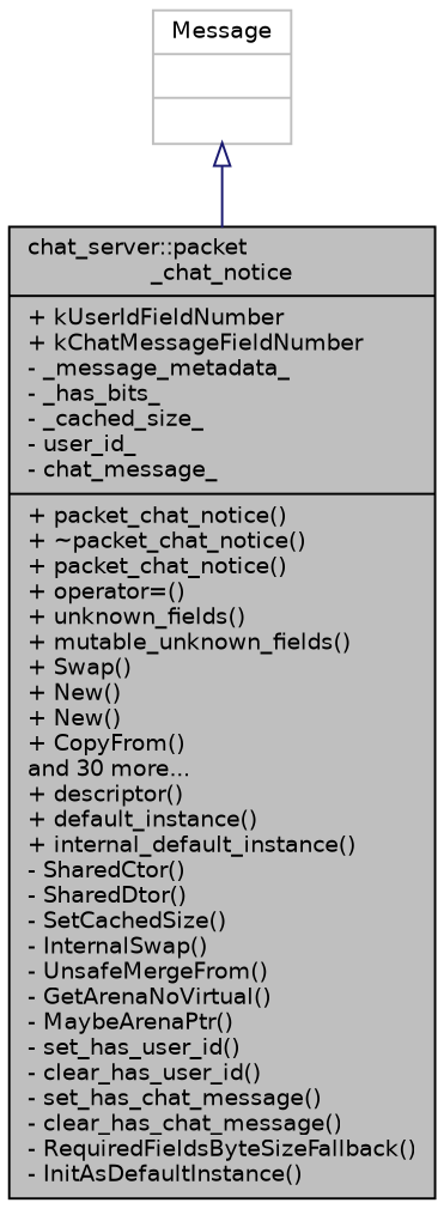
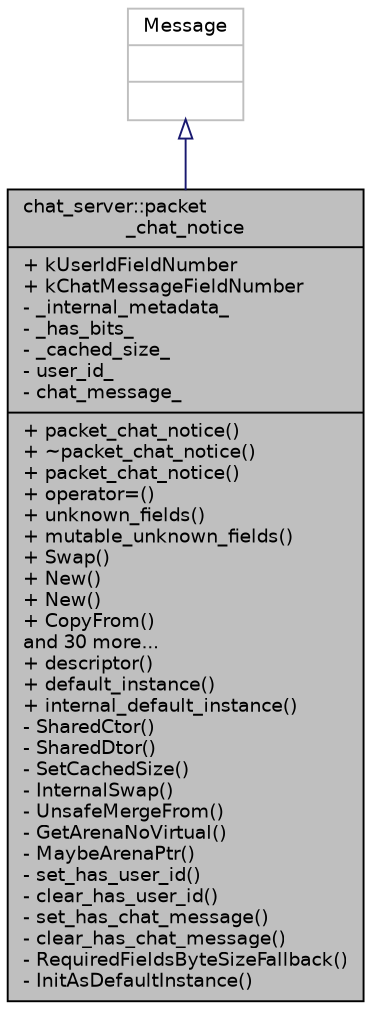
  digraph {
    node [fontname=Helvetica fontsize=10 shape=record style=filled]
-   n1 [color=black fillcolor=grey75 fontcolor=black height=0.2 label="{chat_server::packet\l_chat_notice\n|+ kUserIdFieldNumber\l+ kChatMessageFieldNumber\l- _message_metadata_\l- _has_bits_\l- _cached_size_\l- user_id_\l- chat_message_\l|+ packet_chat_notice()\l+ ~packet_chat_notice()\l+ packet_chat_notice()\l+ operator=()\l+ unknown_fields()\l+ mutable_unknown_fields()\l+ Swap()\l+ New()\l+ New()\l+ CopyFrom()\land 30 more...\l+ descriptor()\l+ default_instance()\l+ internal_default_instance()\l- SharedCtor()\l- SharedDtor()\l- SetCachedSize()\l- InternalSwap()\l- UnsafeMergeFrom()\l- GetArenaNoVirtual()\l- MaybeArenaPtr()\l- set_has_user_id()\l- clear_has_user_id()\l- set_has_chat_message()\l- clear_has_chat_message()\l- RequiredFieldsByteSizeFallback()\l- InitAsDefaultInstance()\l}" width=0.4]
+   n1 [color=black fillcolor=grey75 fontcolor=black height=0.2 label="{chat_server::packet\l_chat_notice\n|+ kUserIdFieldNumber\l+ kChatMessageFieldNumber\l- _internal_metadata_\l- _has_bits_\l- _cached_size_\l- user_id_\l- chat_message_\l|+ packet_chat_notice()\l+ ~packet_chat_notice()\l+ packet_chat_notice()\l+ operator=()\l+ unknown_fields()\l+ mutable_unknown_fields()\l+ Swap()\l+ New()\l+ New()\l+ CopyFrom()\land 30 more...\l+ descriptor()\l+ default_instance()\l+ internal_default_instance()\l- SharedCtor()\l- SharedDtor()\l- SetCachedSize()\l- InternalSwap()\l- UnsafeMergeFrom()\l- GetArenaNoVirtual()\l- MaybeArenaPtr()\l- set_has_user_id()\l- clear_has_user_id()\l- set_has_chat_message()\l- clear_has_chat_message()\l- RequiredFieldsByteSizeFallback()\l- InitAsDefaultInstance()\l}" width=0.4]
    n2 [color=grey75 fillcolor=white height=0.2 label="{Message\n||}" width=0.4]
    n2 -> n1 [arrowtail=onormal color=midnightblue dir=back fontname=Helvetica fontsize=10 labelfontname=Helvetica labelfontsize=10 style=solid]
  }
